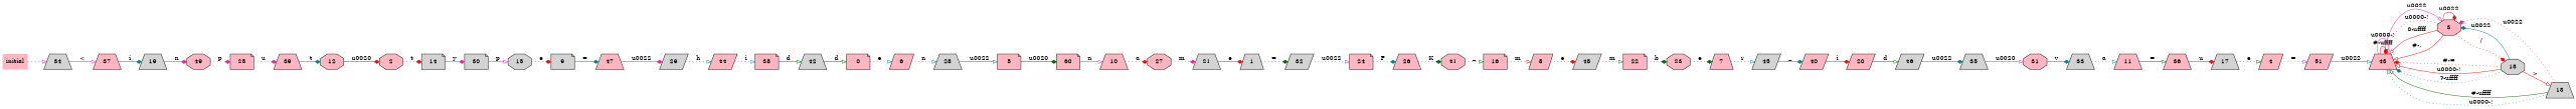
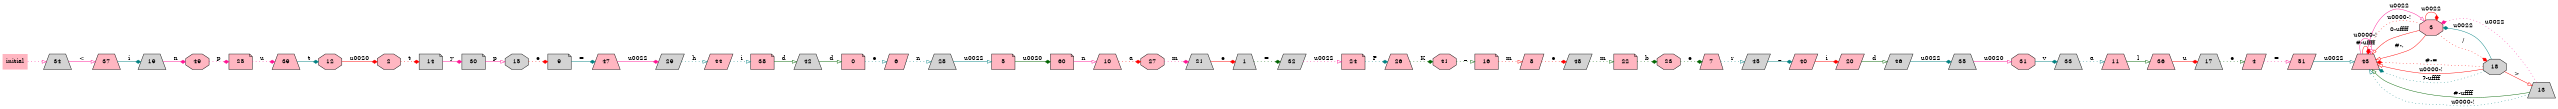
  digraph {
    rankdir=LR
    node [fillcolor=lightpink shape=trapezium style=filled]
    edge [arrowhead=diamond color=teal style=solid]
    0 [shape=note]
    6 [shape=parallelogram]
    28 [fillcolor=lightgrey]
    5 [shape=note]
    1 [fillcolor=lightgrey]
    32 [fillcolor=lightgrey shape=parallelogram]
    24 [shape=note]
    26
    2 [shape=octagon]
    14 [fillcolor=lightgrey shape=note]
    30 [fillcolor=lightgrey shape=note]
    15 [fillcolor=lightgrey shape=octagon]
    3 [shape=octagon]
    18 [fillcolor=lightgrey shape=octagon]
    43
    13 [fillcolor=lightgrey]
    4 [shape=parallelogram]
    51 [shape=parallelogram]
    n19 [label=60 shape=note]
    10
    27 [shape=octagon]
    45 [fillcolor=lightgrey shape=parallelogram]
    7
    40 [shape=parallelogram]
    20 [shape=parallelogram]
    8 [shape=parallelogram]
    48 [fillcolor=lightgrey shape=parallelogram]
    22 [shape=note]
    23 [shape=octagon]
    9 [fillcolor=lightgrey shape=note]
    47
    29 [fillcolor=lightgrey shape=parallelogram]
    44 [shape=parallelogram]
    21 [fillcolor=lightgrey]
    11
    36
    17 [fillcolor=lightgrey]
    12 [shape=octagon]
    16 [shape=note]
    19 [fillcolor=lightgrey]
    49 [shape=octagon]
    25 [shape=note]
    39
    46 [fillcolor=lightgrey shape=parallelogram]
    35 [fillcolor=lightgrey]
    31 [shape=octagon]
    41 [shape=octagon]
    38 [shape=note]
    42 [fillcolor=lightgrey]
    33 [fillcolor=lightgrey]
    34 [fillcolor=lightgrey]
    37
    initial [shape=plaintext]
    0 -> 6 [arrowhead=onormal label=e style=dotted]
    6 -> 28 [arrowhead=onormal label=n style=dotted]
    28 -> 5 [arrowhead=onormal label="\u0022"]
    5 -> n19 [color=darkgreen label="\u0020"]
    1 -> 32 [color=darkgreen label="=" style=dotted]
    32 -> 24 [arrowhead=onormal color=deeppink label="\u0022" style=dotted]
    24 -> 26 [label=P style=dotted]
    26 -> 41 [color=darkgreen label=K style=dotted]
    2 -> 14 [color=red label=t style=dotted]
    14 -> 30 [color=deeppink label=y]
    30 -> 15 [arrowhead=onormal color=deeppink label=p]
    15 -> 9 [color=red label=e style=dotted]
    3 -> 3 [color=red label="\u0022"]
    3 -> 18 [color=red label="/" style=dotted]
    3 -> 43 [color=red label="\u0000-!" style=dotted]
    3 -> 43 [arrowhead=onormal color=red label="0-\uffff"]
    3 -> 43 [arrowhead=onormal color=red label="#-."]
    18 -> 3 [label="\u0022"]
    18 -> 43 [color=red label="#-=" style=dotted]
    18 -> 43 [arrowhead=onormal color=red label="\u0000-!"]
    18 -> 43 [label="?-\uffff" style=dotted]
    18 -> 13 [arrowhead=onormal color=red label=">"]
    43 -> 3 [arrowhead=onormal color=deeppink label="\u0022"]
    43 -> 43 [color=red label="#-\uffff"]
    43 -> 43 [arrowhead=onormal color=deeppink label="\u0000-!"]
    13 -> 3 [color=deeppink label="\u0022" style=dotted]
    13 -> 43 [arrowhead=onormal color=darkgreen label="#-\uffff"]
    13 -> 43 [arrowhead=onormal label="\u0000-!" style=dotted]
    4 -> 51 [arrowhead=onormal color=deeppink label="=" style=dotted]
    51 -> 43 [arrowhead=onormal label="\u0022"]
    n19 -> 10 [arrowhead=onormal color=deeppink label=n]
    10 -> 27 [color=red label=a style=dotted]
    27 -> 21 [color=deeppink label=m style=dotted]
    45 -> 40 [label=_]
    7 -> 45 [arrowhead=onormal label=r style=dotted]
    40 -> 20 [color=red label=i]
    20 -> 46 [arrowhead=onormal color=darkgreen label=d]
    8 -> 48 [color=red label=e style=dotted]
    48 -> 22 [arrowhead=onormal color=darkgreen label=m style=dotted]
    22 -> 23 [color=darkgreen label=b style=dotted]
    23 -> 7 [color=darkgreen label=e style=dotted]
    9 -> 47 [label="="]
    47 -> 29 [color=deeppink label="\u0022"]
    29 -> 44 [arrowhead=onormal label=h style=dotted]
    44 -> 38 [arrowhead=onormal label=i style=dotted]
    21 -> 1 [color=red label=e]
-   11 -> 36 [arrowhead=onormal color=darkgreen label="="]
+   11 -> 36 [arrowhead=onormal color=darkgreen label=l]
    36 -> 17 [color=red label=u]
    17 -> 4 [arrowhead=onormal color=darkgreen label=e style=dotted]
    12 -> 2 [color=red label="\u0020"]
    16 -> 8 [arrowhead=onormal color=red label=m style=dotted]
    19 -> 49 [color=deeppink label=n]
    49 -> 25 [color=deeppink label=p style=dotted]
    25 -> 39 [color=deeppink label=u style=dotted]
    39 -> 12 [label=t]
    46 -> 35 [label="\u0022"]
    35 -> 31 [arrowhead=onormal color=deeppink label="\u0020"]
    31 -> 33 [label=v]
    41 -> 16 [arrowhead=onormal color=darkgreen label=_ style=dotted]
    38 -> 42 [arrowhead=onormal color=darkgreen label=d]
    42 -> 0 [arrowhead=onormal color=darkgreen label=d]
    33 -> 11 [arrowhead=onormal label=a style=dotted]
    34 -> 37 [arrowhead=onormal color=deeppink label="<"]
    37 -> 19 [label=i]
    initial -> 34 [arrowhead=onormal color=deeppink style=dotted]
  }
